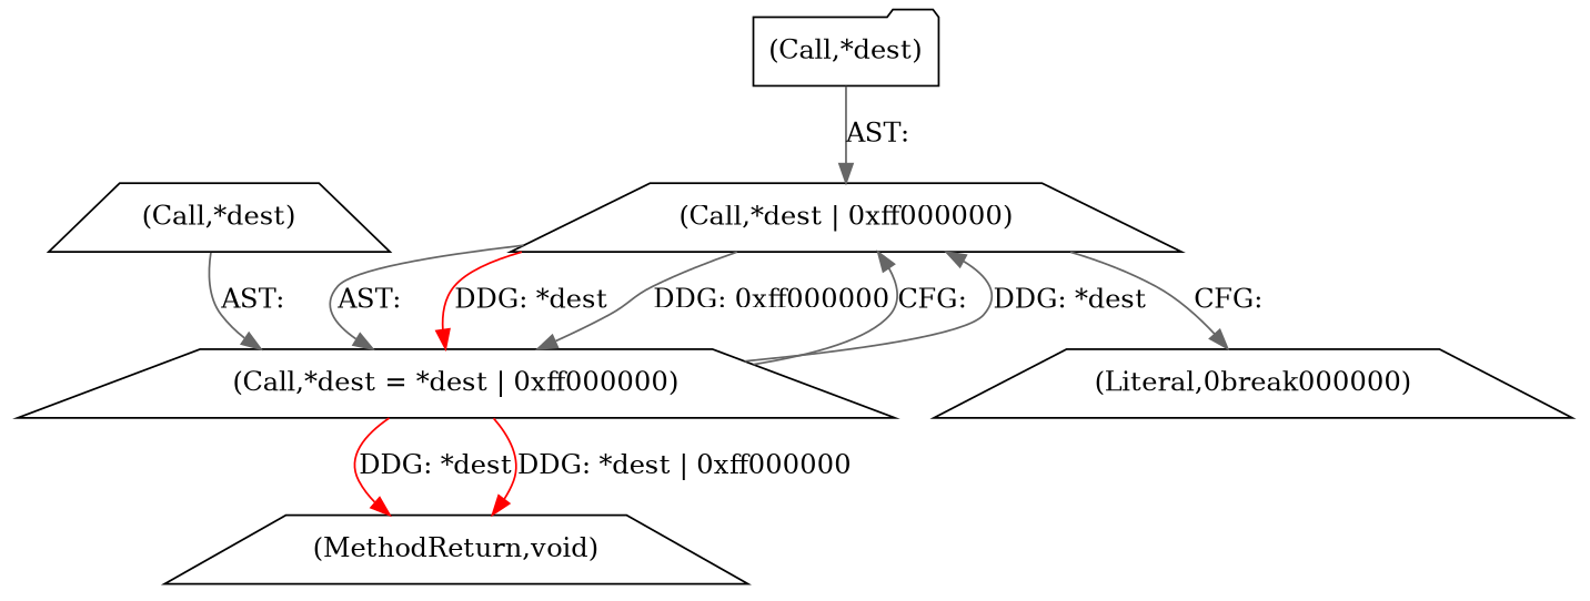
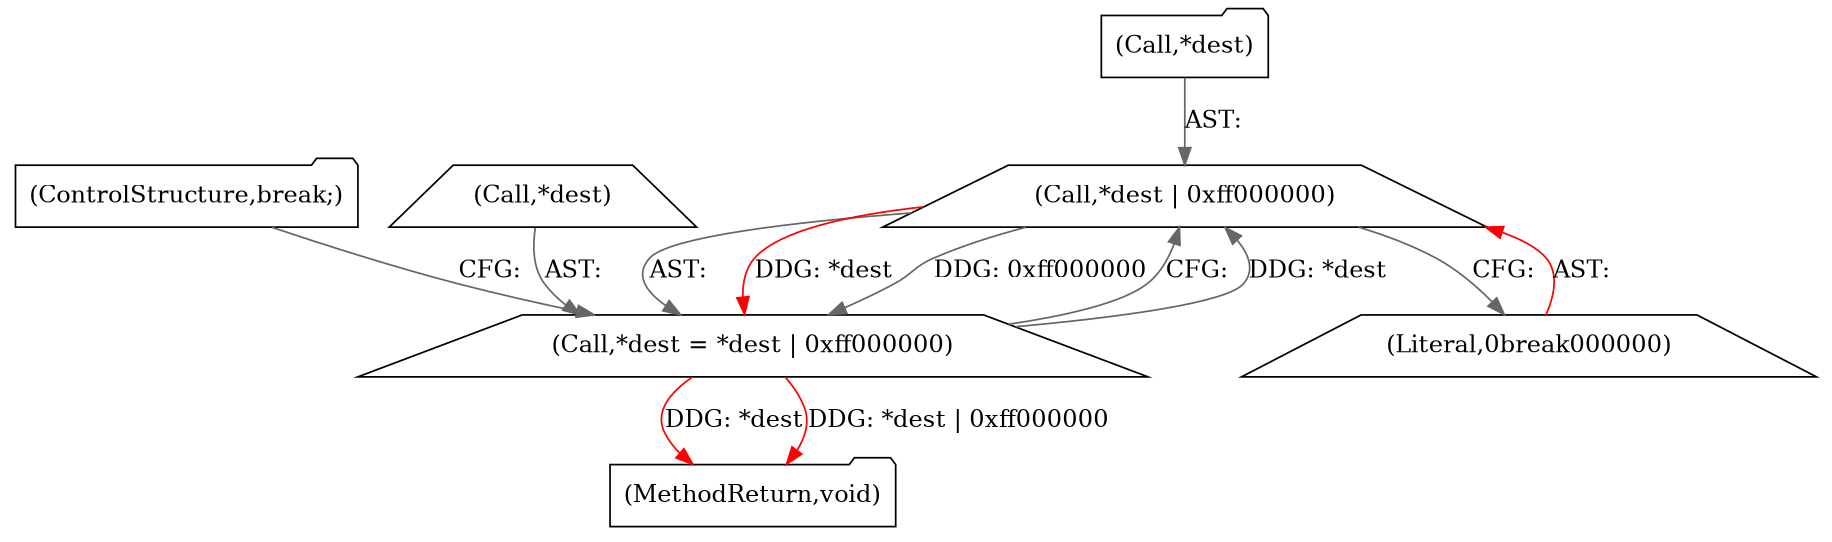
  digraph {
    node [shape=trapezium]
    edge [color=gray40]
    n1 [label="(Call,*dest | 0xff000000)"]
    n2 [label="(Call,*dest = *dest | 0xff000000)"]
    n3 [label="(Literal,0break000000)"]
-   n4 [label="(MethodReturn,void)"]
+   n4 [label="(MethodReturn,void)" shape=folder]
+   n5 [label="(ControlStructure,break;)" shape=folder]
    n6 [label="(Call,*dest)" shape=folder]
    n7 [label="(Call,*dest)"]
    n1 -> n2 [label="AST: "]
    n1 -> n2 [color=red label="DDG: *dest"]
    n1 -> n2 [label="DDG: 0xff000000"]
    n1 -> n3 [label="CFG: "]
    n2 -> n1 [label="CFG: "]
    n2 -> n1 [label="DDG: *dest"]
    n2 -> n4 [color=red label="DDG: *dest"]
    n2 -> n4 [color=red label="DDG: *dest | 0xff000000"]
+   n3 -> n1 [color=red label="AST: "]
+   n5 -> n2 [label="CFG: "]
    n6 -> n1 [label="AST: "]
    n7 -> n2 [label="AST: "]
  }
